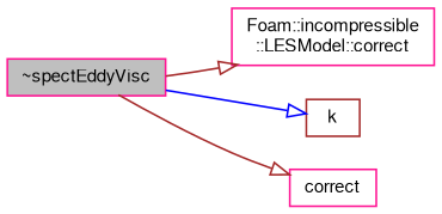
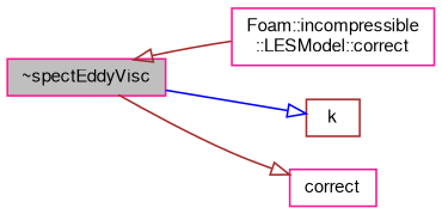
  digraph {
    rankdir=LR
    node [color=deeppink fontname=FreeSans fontsize=10 shape=record]
    edge [arrowhead=onormal color=brown fontname=FreeSans fontsize=10 labelfontname=FreeSans labelfontsize=10 style=solid]
    n1 [fillcolor=grey75 fontcolor=black height=0.2 label="~spectEddyVisc" style=filled width=0.4]
    n2 [height=0.2 label="Foam::incompressible\l::LESModel::correct" width=0.4]
    n3 [color=brown height=0.2 label=k width=0.4]
    n4 [height=0.2 label=correct width=0.4]
-   n1 -> n2
+   n2 -> n1
    n1 -> n3 [color=blue]
    n1 -> n4
  }
